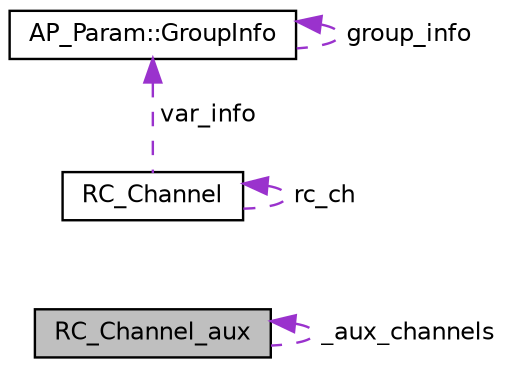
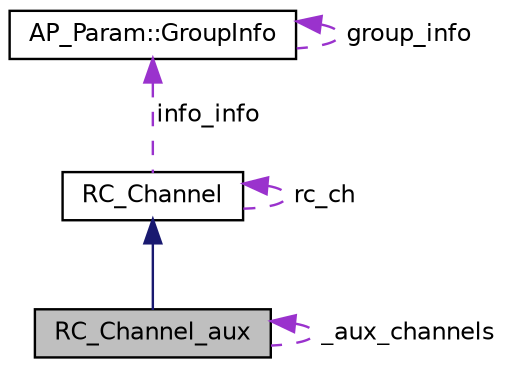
  digraph {
    node [color=black fillcolor=white fontname=Helvetica fontsize=10 shape=record style=filled]
    edge [color=darkorchid3 dir=back fontname=Helvetica fontsize=10 labelfontname=Helvetica labelfontsize=10 style=dashed]
    n1 [fillcolor=grey75 fontcolor=black height=0.2 label=RC_Channel_aux width=0.4]
    n2 [height=0.2 label=RC_Channel width=0.4]
    n3 [height=0.2 label="AP_Param::GroupInfo" width=0.4]
    n1 -> n1 [label=" _aux_channels"]
+   n2 -> n1 [color=midnightblue style=solid]
    n2 -> n2 [label=" rc_ch"]
-   n3 -> n2 [label=" var_info"]
+   n3 -> n2 [label=" info_info"]
    n3 -> n3 [label=" group_info"]
  }
